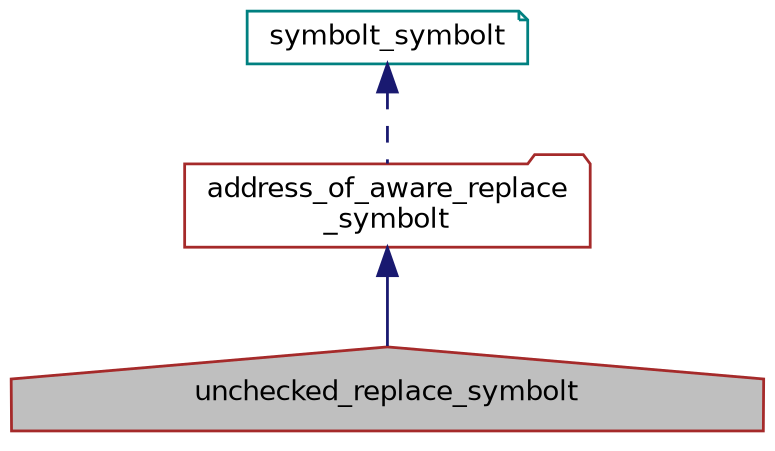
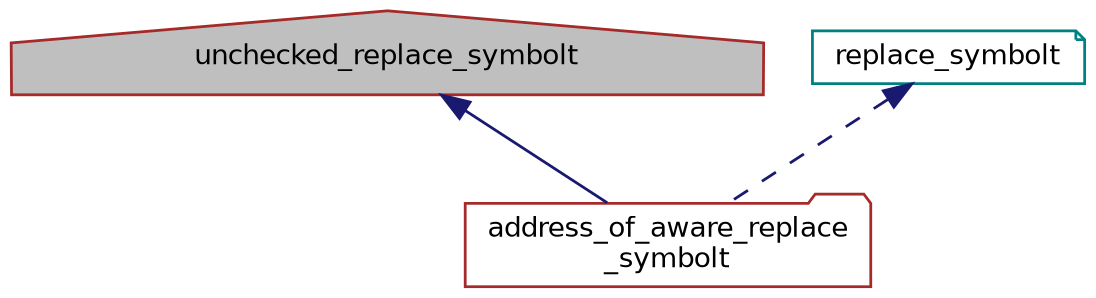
  digraph {
    node [color=brown fontname=Helvetica fontsize=10]
    edge [color=midnightblue dir=back fontname=Helvetica fontsize=10 labelfontname=Helvetica labelfontsize=10]
    n1 [fillcolor=grey75 fontcolor=black height=0.2 label=unchecked_replace_symbolt shape=house style=filled width=0.4]
    n2 [height=0.2 label="address_of_aware_replace\l_symbolt" shape=folder width=0.4]
-   n3 [color=teal height=0.2 label=symbolt_symbolt shape=note width=0.4]
-   n2 -> n1 [style=solid]
+   n3 [color=teal height=0.2 label=replace_symbolt shape=note width=0.4]
+   n1 -> n2 [style=solid]
    n3 -> n2 [style=dashed]
  }
